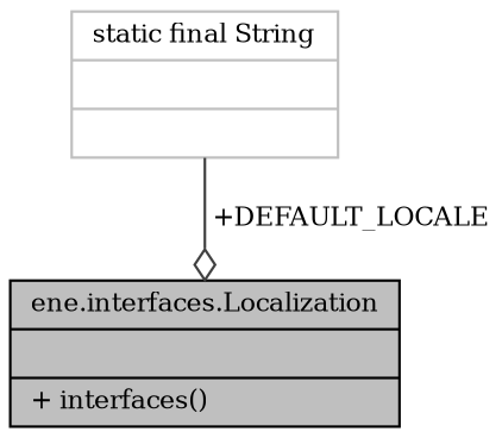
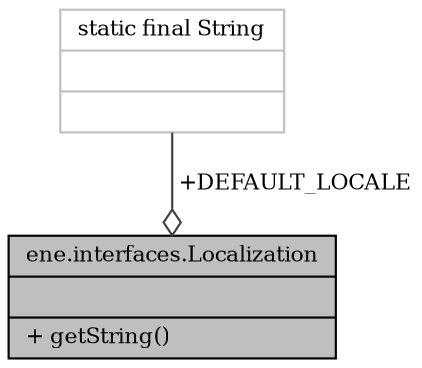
  digraph {
    fontname="DejaVu Serif"
    node [fontname="DejaVu Serif" fontsize=10 shape=record]
-   n1 [color=black fillcolor=grey75 fontcolor=black height=0.2 label="{ene.interfaces.Localization\n||+ interfaces()\l}" style=filled width=0.4]
+   n1 [color=black fillcolor=grey75 fontcolor=black height=0.2 label="{ene.interfaces.Localization\n||+ getString()\l}" style=filled width=0.4]
    n2 [color=grey75 height=0.2 label="{static final String\n||}" width=0.4]
    n2 -> n1 [arrowhead=odiamond color=grey25 fontname="DejaVu Serif" fontsize=10 label=" +DEFAULT_LOCALE" labelfontname=Helvetica labelfontsize=10 style=solid]
  }
